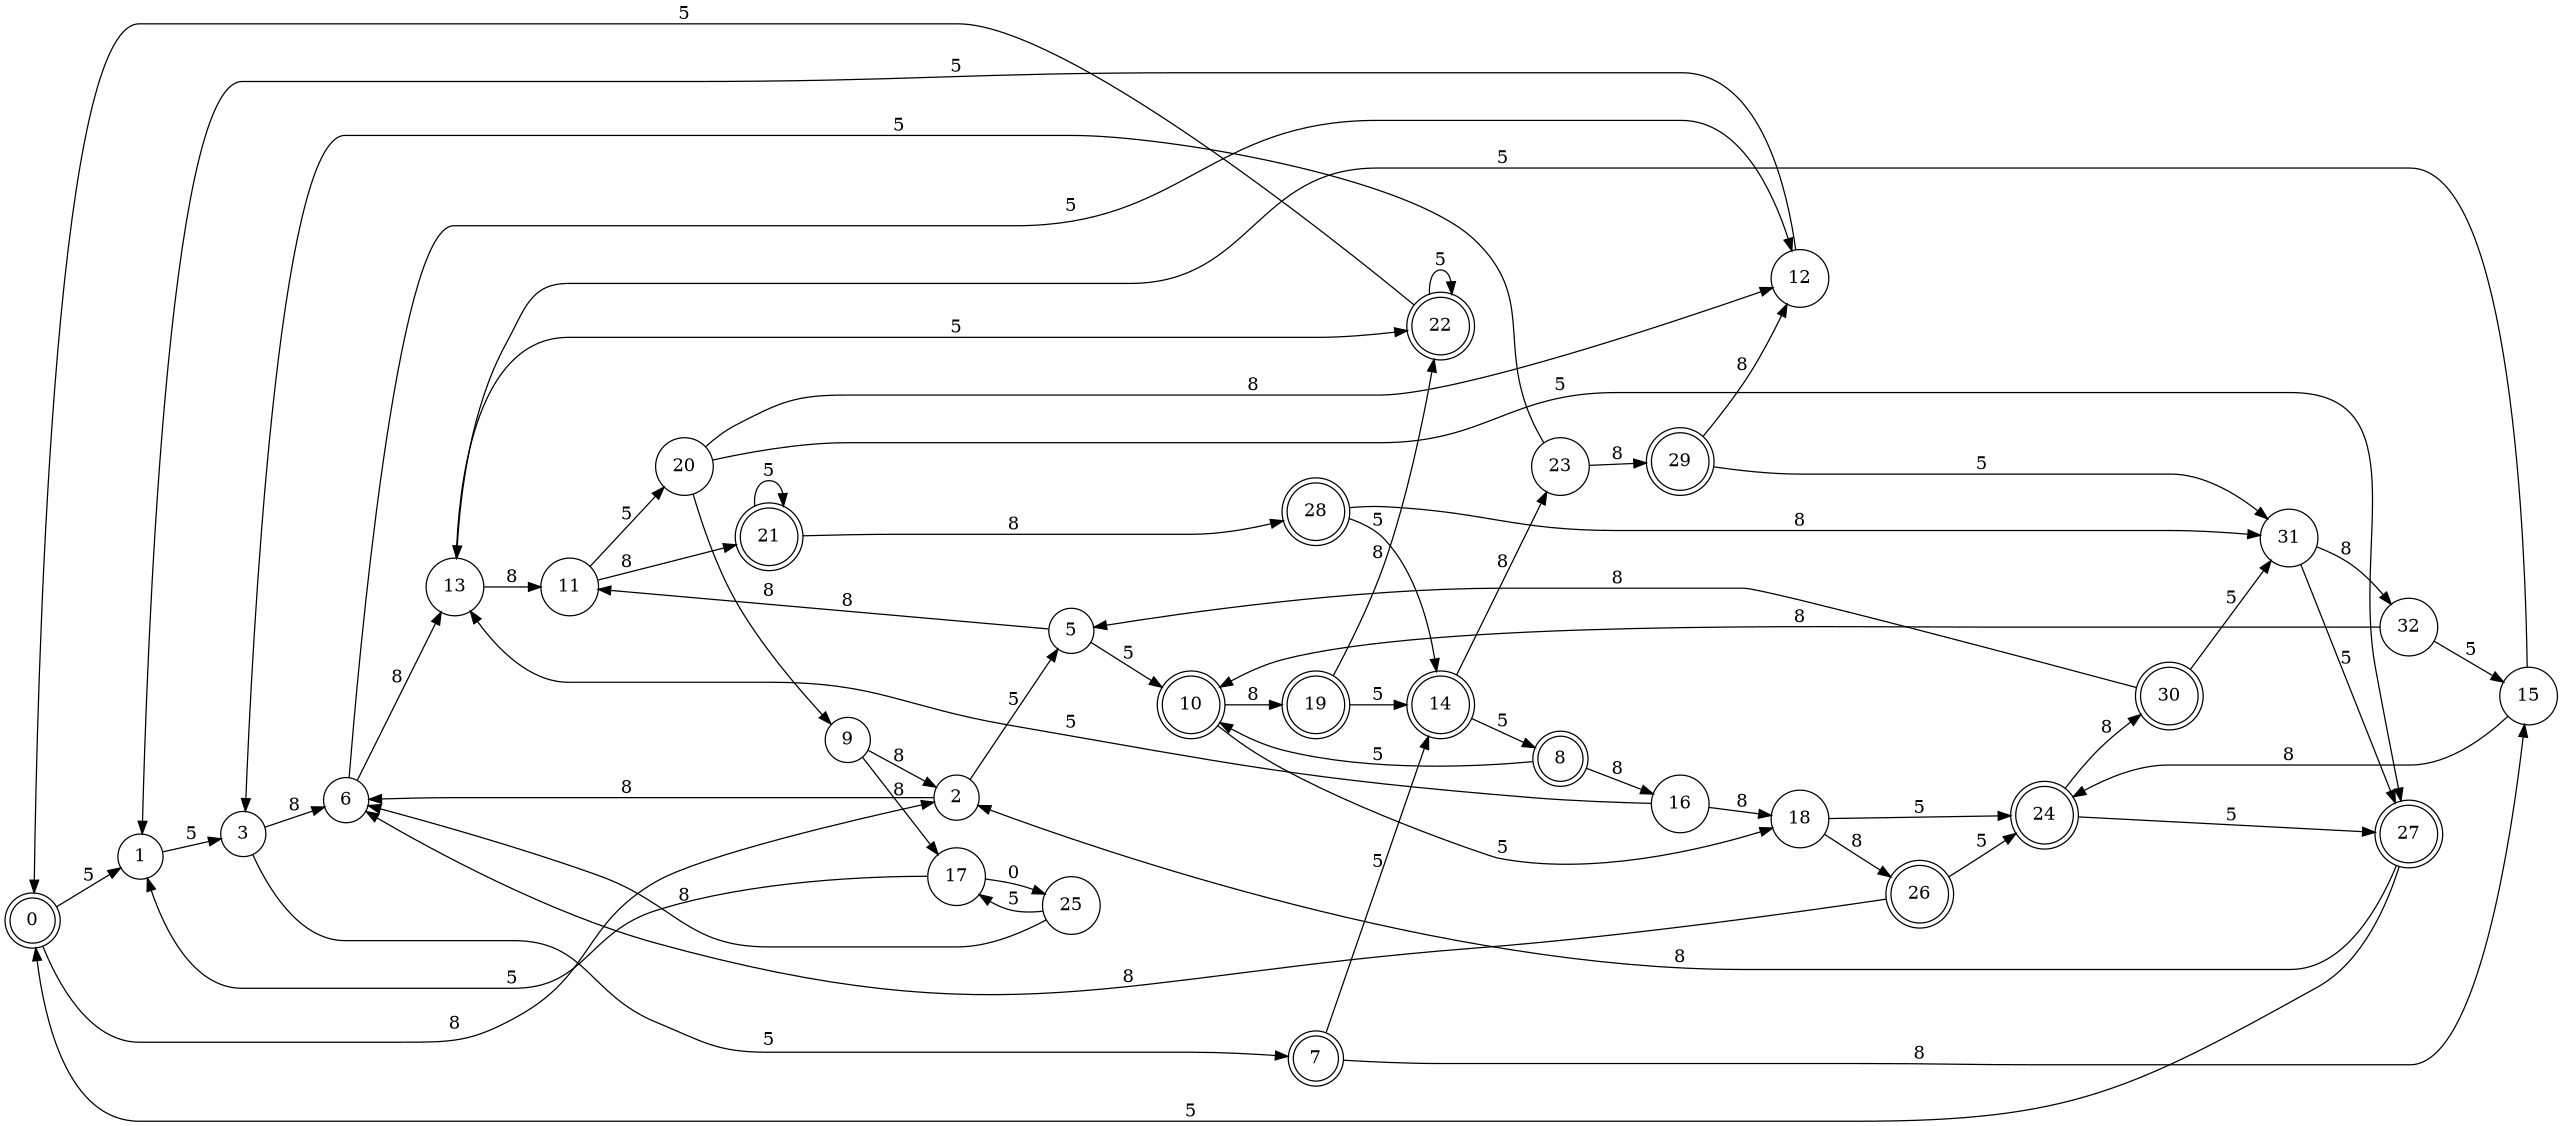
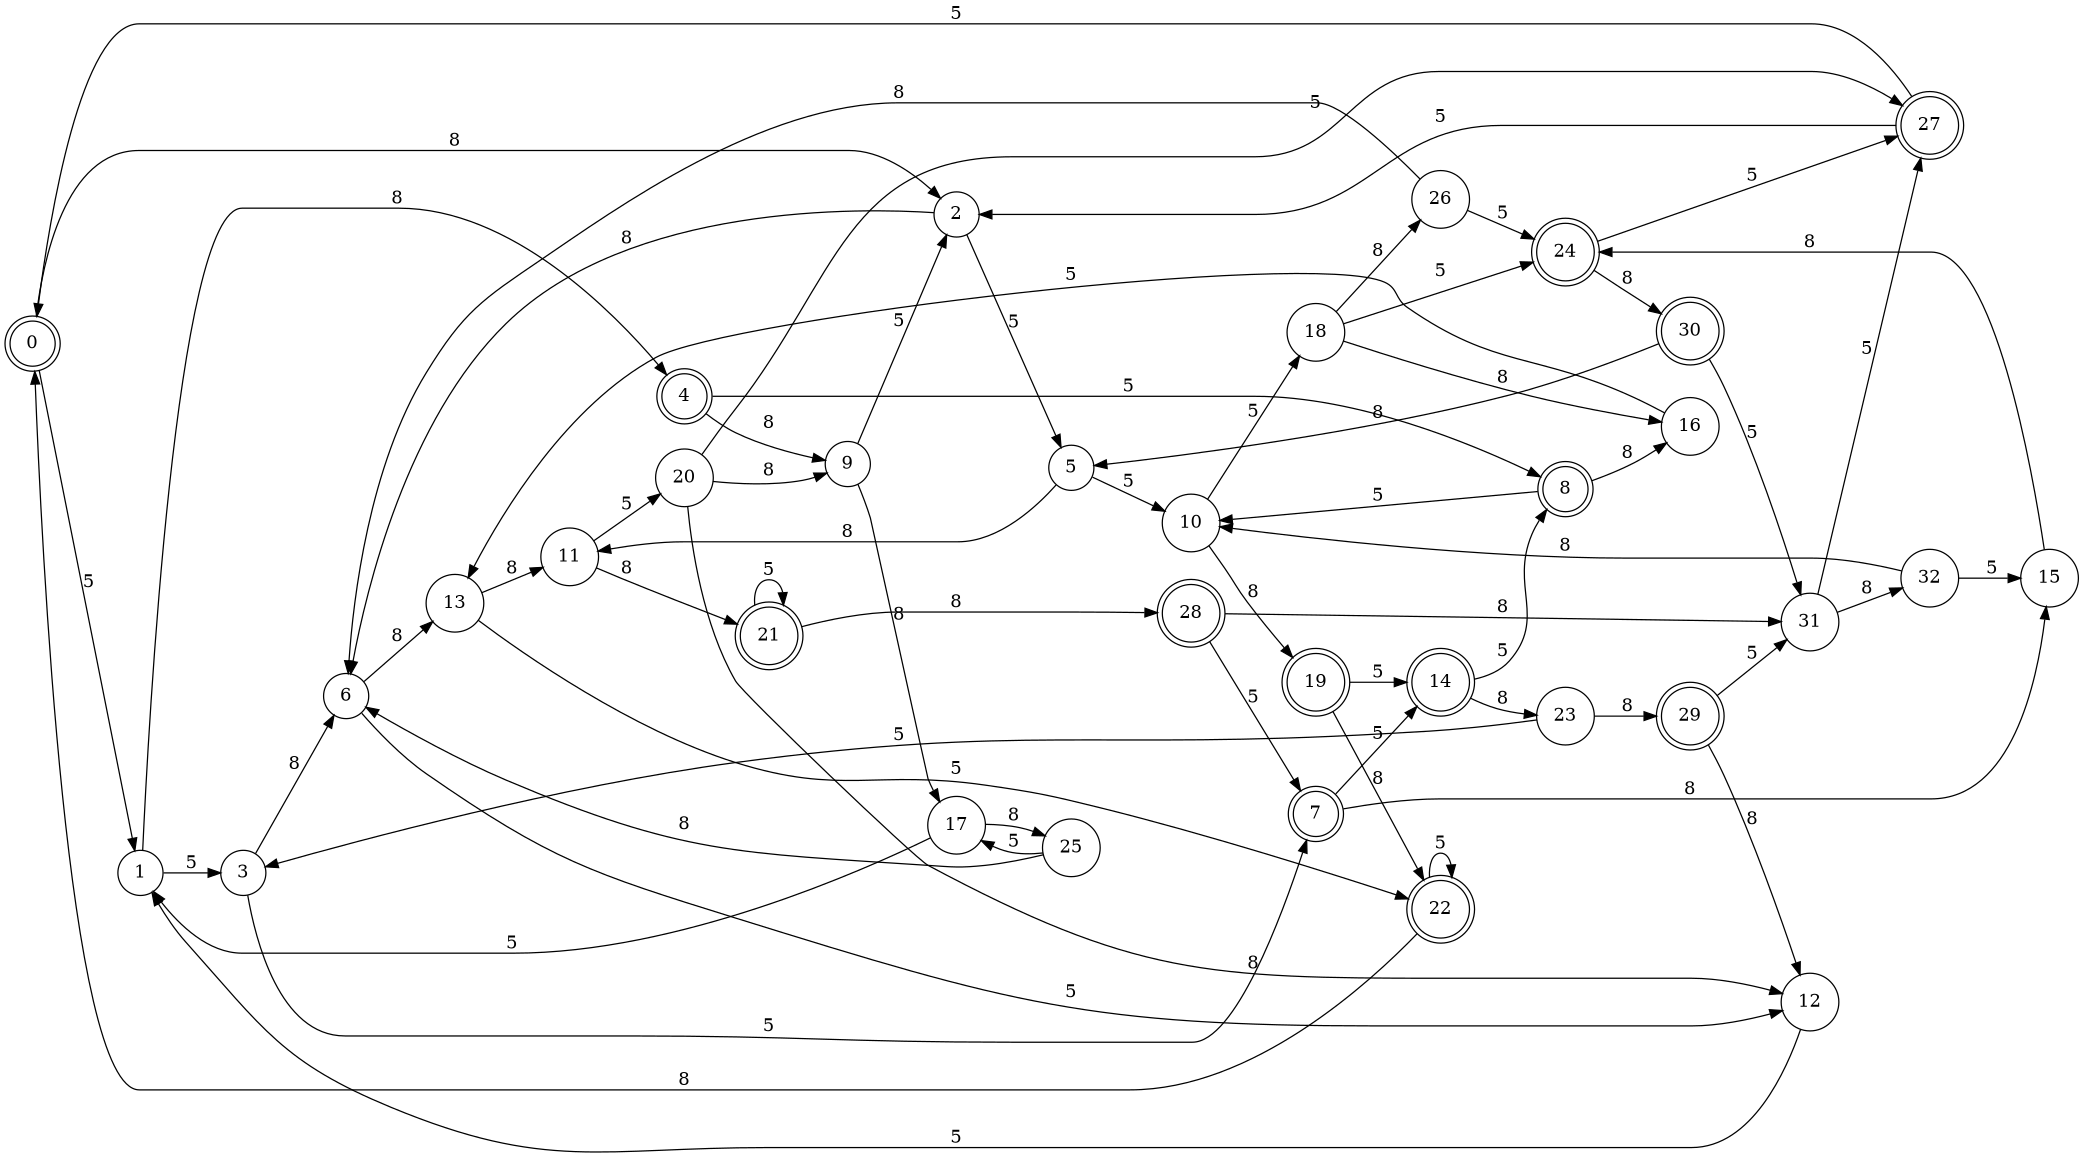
  digraph {
    rankdir=LR
    node [shape=circle]
    n1 [label=0 shape=doublecircle]
    n2 [label=1]
    n3 [label=2]
    n4 [label=3]
+   n5 [label=4 shape=doublecircle]
    n6 [label=5]
    n7 [label=6]
    n8 [label=7 shape=doublecircle]
    n9 [label=8 shape=doublecircle]
    n10 [label=9]
-   n11 [label=10 shape=doublecircle]
+   n11 [label=10]
    n12 [label=11]
    n13 [label=12]
    n14 [label=13]
    n15 [label=14 shape=doublecircle]
    n16 [label=15]
    n17 [label=16]
    n18 [label=17]
    n19 [label=18]
    n20 [label=19 shape=doublecircle]
    n21 [label=20]
    n22 [label=21 shape=doublecircle]
    n23 [label=22 shape=doublecircle]
    n24 [label=23]
    n25 [label=24 shape=doublecircle]
    n26 [label=25]
-   n27 [label=26 shape=doublecircle]
+   n27 [label=26]
    n28 [label=27 shape=doublecircle]
    n29 [label=28 shape=doublecircle]
    n30 [label=29 shape=doublecircle]
    n31 [label=30 shape=doublecircle]
    n32 [label=31]
    n33 [label=32]
    n1 -> n2 [label=5]
    n1 -> n3 [label=8]
    n2 -> n4 [label=5]
+   n2 -> n5 [label=8]
    n3 -> n6 [label=5]
    n3 -> n7 [label=8]
    n4 -> n7 [label=8]
    n4 -> n8 [label=5]
+   n5 -> n9 [label=5]
+   n5 -> n10 [label=8]
    n6 -> n11 [label=5]
    n6 -> n12 [label=8]
    n7 -> n13 [label=5]
    n7 -> n14 [label=8]
    n8 -> n15 [label=5]
    n8 -> n16 [label=8]
    n9 -> n11 [label=5]
    n9 -> n17 [label=8]
-   n10 -> n3 [label=8]
+   n10 -> n3 [label=5]
    n10 -> n18 [label=8]
    n11 -> n19 [label=5]
    n11 -> n20 [label=8]
    n12 -> n21 [label=5]
    n12 -> n22 [label=8]
    n13 -> n2 [label=5]
    n14 -> n12 [label=8]
    n14 -> n23 [label=5]
    n15 -> n9 [label=5]
    n15 -> n24 [label=8]
-   n16 -> n14 [label=5]
    n16 -> n25 [label=8]
    n17 -> n14 [label=5]
-   n17 -> n19 [label=8]
+   n19 -> n17 [label=8]
    n18 -> n2 [label=5]
-   n18 -> n26 [label=0]
+   n18 -> n26 [label=8]
    n19 -> n25 [label=5]
    n19 -> n27 [label=8]
    n20 -> n15 [label=5]
    n20 -> n23 [label=8]
    n21 -> n10 [label=8]
    n21 -> n13 [label=8]
    n21 -> n28 [label=5]
    n22 -> n22 [label=5]
    n22 -> n29 [label=8]
-   n23 -> n1 [label=5]
+   n23 -> n1 [label=8]
    n23 -> n23 [label=5]
    n24 -> n4 [label=5]
    n24 -> n30 [label=8]
    n25 -> n28 [label=5]
    n25 -> n31 [label=8]
    n26 -> n7 [label=8]
    n26 -> n18 [label=5]
    n27 -> n7 [label=8]
    n27 -> n25 [label=5]
    n28 -> n1 [label=5]
-   n28 -> n3 [label=8]
-   n29 -> n15 [label=5]
+   n28 -> n3 [label=5]
+   n29 -> n8 [label=5]
    n29 -> n32 [label=8]
    n30 -> n13 [label=8]
    n30 -> n32 [label=5]
    n31 -> n6 [label=8]
    n31 -> n32 [label=5]
    n32 -> n28 [label=5]
    n32 -> n33 [label=8]
    n33 -> n11 [label=8]
    n33 -> n16 [label=5]
  }
